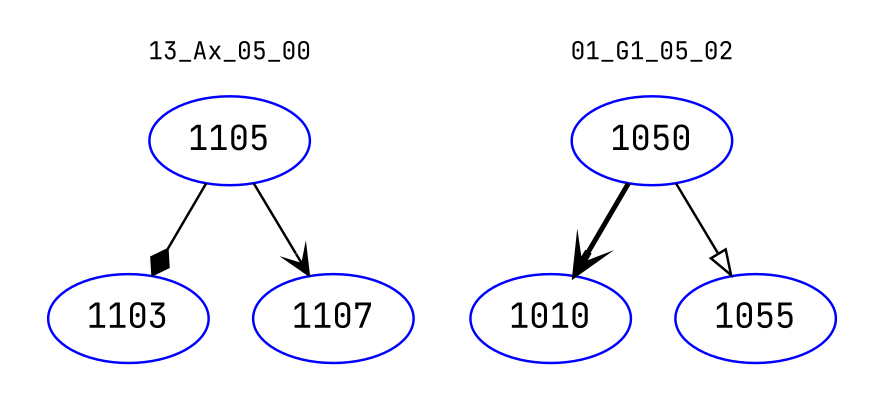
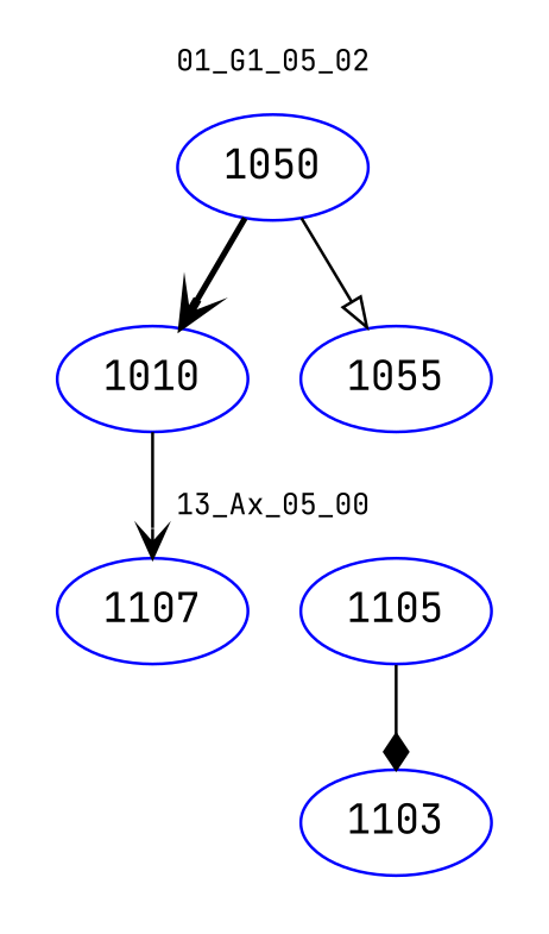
  digraph {
    fontname="JetBrains Mono"
    node [color=blue fontname="JetBrains Mono"]
    edge [arrowhead=vee color=black fontname="JetBrains Mono" style=solid]
    n1 [label=1105]
    n2 [label=1103]
    n3 [label=1107]
    n4 [label=1050]
    n5 [label=1010]
    n6 [label=1055]
    subgraph cluster_1 {
      color=white
      fontsize=10
      label="13_Ax_05_00"
      n1
      n2
      n3
    }
    subgraph cluster_2 {
      color=white
      fontsize=10
      label="01_G1_05_02"
      n4
      n5
      n6
    }
    n1 -> n2 [arrowhead=diamond]
-   n1 -> n3
+   n5 -> n3
    n4 -> n5 [style=bold]
    n4 -> n6 [arrowhead=onormal]
  }
